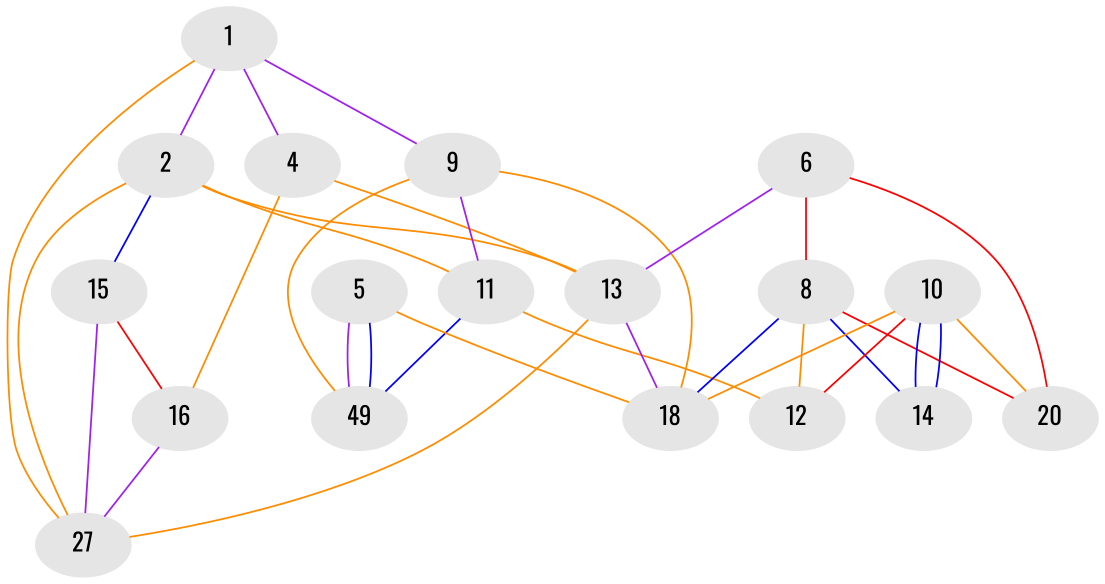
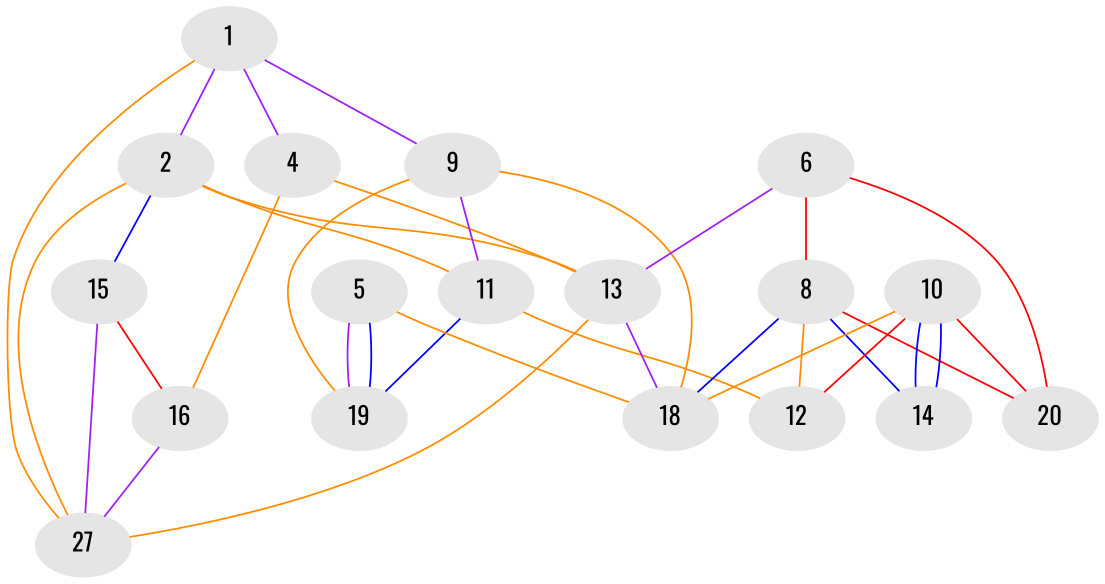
  graph {
    fontname=Oswald
    node [color=gray90 fontname=Oswald style=filled]
    edge [color=darkorange fontname=Oswald]
    1
    2
    4
    9
    n5 [label=27]
    11
    13
    15
    16
    18
-   19 [label=49]
+   19
    12
    5
    8 [super="+3"]
    20 [super="+3"]
    14
    6
    10
    1 -- 2 [color=purple]
    1 -- 4 [color=purple]
    1 -- 9 [color=purple]
    1 -- n5
    2 -- n5
    2 -- 11
    2 -- 13
    2 -- 15 [color=blue]
    4 -- 13
    4 -- 16
    9 -- 11 [color=purple]
    9 -- 18
    9 -- 19
    11 -- 19 [color=blue]
    11 -- 12
    13 -- n5
    13 -- 18 [color=purple]
    15 -- n5 [color=purple]
    15 -- 16 [color=red]
    16 -- n5 [color=purple]
    5 -- 18
    5 -- 19 [color=purple]
    5 -- 19 [color=blue]
    8 -- 18 [color=blue]
    8 -- 12
    8 -- 20 [color=red]
    8 -- 14 [color=blue]
    6 -- 13 [color=purple]
    6 -- 8 [color=red]
    6 -- 20 [color=red]
    10 -- 18
    10 -- 12 [color=red]
-   10 -- 20
+   10 -- 20 [color=red]
    10 -- 14 [color=blue]
    10 -- 14 [color=blue]
  }
